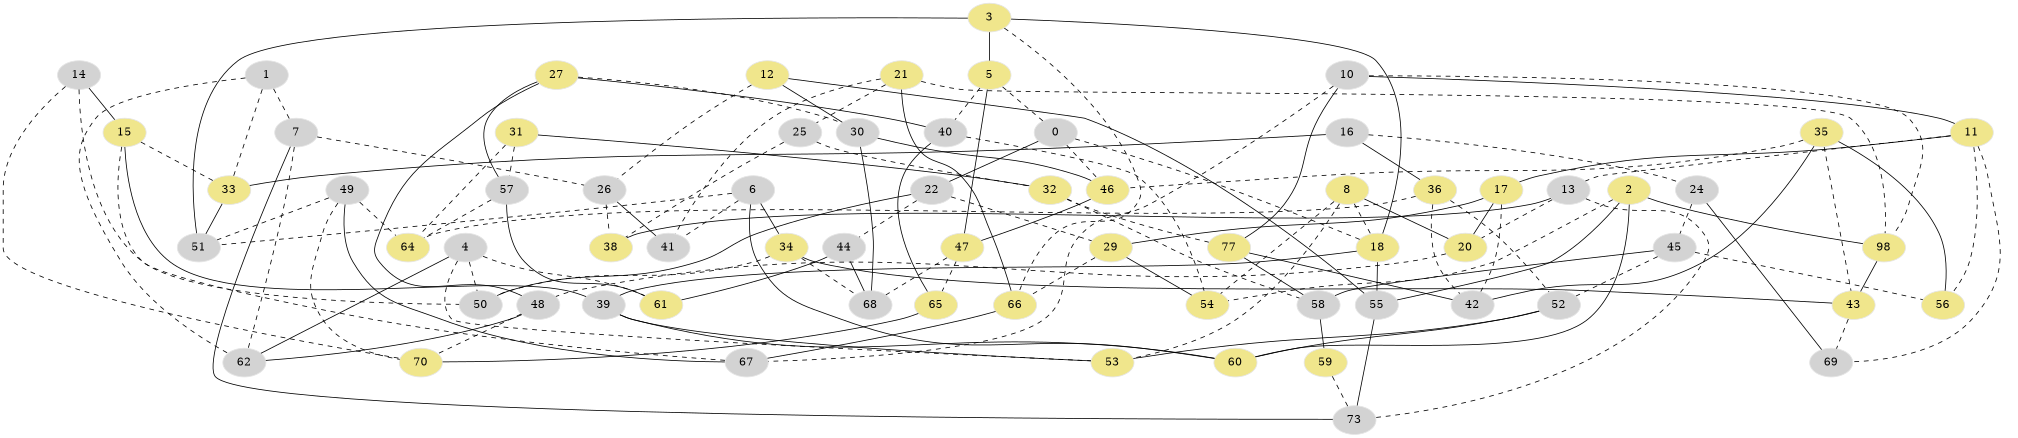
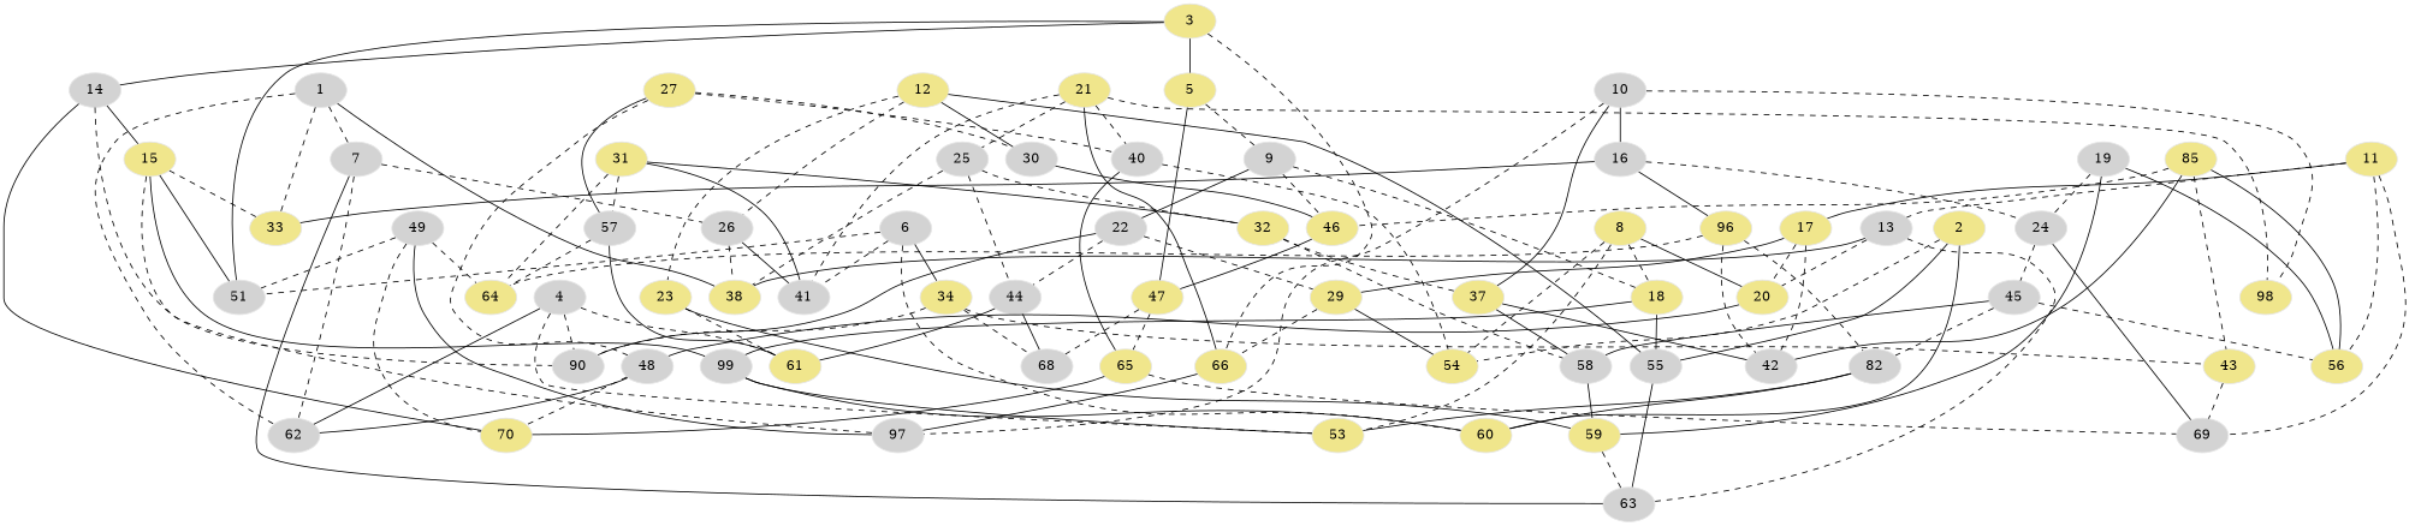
  graph {
    node [color=gray90 fillcolor=khaki style=filled]
    edge [style=dashed]
    1 [fillcolor=lightgrey]
    7 [fillcolor=lightgrey]
    33
    38
    62 [fillcolor=lightgrey]
    26 [fillcolor=lightgrey]
-   63 [fillcolor=lightgrey label=73]
+   63 [fillcolor=lightgrey]
    51 [fillcolor=lightgrey]
    n9 [label=98]
    2
    54
    55 [fillcolor=lightgrey]
    60
    43
    3
    5
    14 [fillcolor=lightgrey]
    66
-   9 [fillcolor=lightgrey label=0]
+   9 [fillcolor=lightgrey]
    40 [fillcolor=lightgrey]
    47
-   50 [fillcolor=lightgrey]
+   50 [fillcolor=lightgrey label=90]
    15
    70
-   67 [fillcolor=lightgrey]
+   67 [fillcolor=lightgrey label=97]
    4 [fillcolor=lightgrey]
    53
    61
    18
    22 [fillcolor=lightgrey]
    46
    65
    68 [fillcolor=lightgrey]
    6 [fillcolor=lightgrey]
    34
    41 [fillcolor=lightgrey]
    8
    20
-   39 [fillcolor=lightgrey]
+   39 [fillcolor=lightgrey label=99]
    48 [fillcolor=lightgrey]
    29
    44 [fillcolor=lightgrey]
    10 [fillcolor=lightgrey]
    16 [fillcolor=lightgrey]
-   37 [label=77]
+   37
    24 [fillcolor=lightgrey]
-   36
+   36 [label=96]
    42 [fillcolor=lightgrey]
    58 [fillcolor=lightgrey]
    13 [fillcolor=lightgrey]
    11
    17
    56
    69 [fillcolor=lightgrey]
    12
+   23
    30 [fillcolor=lightgrey]
    59
    45 [fillcolor=lightgrey]
    64
-   52 [fillcolor=lightgrey]
+   52 [fillcolor=lightgrey label=82]
+   19 [fillcolor=lightgrey]
    21
    25 [fillcolor=lightgrey]
    32
    27
    57 [fillcolor=lightgrey]
    31
-   35
+   35 [label=85]
    49 [fillcolor=lightgrey]
    1 -- 7
    1 -- 33
+   1 -- 38 [style=solid]
    1 -- 62
    7 -- 62
    7 -- 26
    7 -- 63 [style=solid]
-   33 -- 51 [style=solid]
+   15 -- 51 [style=solid]
    26 -- 38
    26 -- 41 [style=solid]
-   n9 -- 43 [style=solid]
-   2 -- n9 [style=solid]
    2 -- 54
    2 -- 55 [style=solid]
    2 -- 60 [style=solid]
    55 -- 63 [style=solid]
    43 -- 69
    3 -- 51 [style=solid]
    3 -- 5 [style=solid]
-   3 -- 18 [style=solid]
+   3 -- 14 [style=solid]
    3 -- 66
    5 -- 9
-   5 -- 40
+   21 -- 40
    5 -- 47 [style=solid]
    14 -- 50
    14 -- 15 [style=solid]
-   14 -- 70
+   14 -- 70 [style=solid]
    66 -- 67 [style=solid]
    9 -- 18
    9 -- 22 [style=solid]
    9 -- 46
    40 -- 54
    40 -- 65 [style=solid]
    47 -- 65
    47 -- 68
    15 -- 33
    15 -- 67
    15 -- 39 [style=solid]
    4 -- 62 [style=solid]
    4 -- 50
    4 -- 53
    4 -- 61
    18 -- 55 [style=solid]
    18 -- 39 [style=solid]
    22 -- 50 [style=solid]
    22 -- 29
    22 -- 44
    46 -- 47 [style=solid]
    65 -- 70 [style=solid]
+   65 -- 69
    6 -- 51
-   6 -- 60 [style=solid]
+   6 -- 60
    6 -- 34 [style=solid]
    6 -- 41
-   34 -- 43 [style=solid]
+   34 -- 43
    34 -- 50
    34 -- 68
    8 -- 54
    8 -- 53
    8 -- 18
    8 -- 20 [style=solid]
-   20 -- 48
+   20 -- 48 [style=solid]
    39 -- 60 [style=solid]
    39 -- 53 [style=solid]
    48 -- 62 [style=solid]
    48 -- 70
    29 -- 54 [style=solid]
    29 -- 66
    44 -- 61 [style=solid]
    44 -- 68 [style=solid]
    10 -- n9
    10 -- 67
-   10 -- 11 [style=solid]
+   10 -- 16 [style=solid]
    10 -- 37 [style=solid]
    16 -- 33 [style=solid]
    16 -- 24
    16 -- 36 [style=solid]
    37 -- 42 [style=solid]
    37 -- 58 [style=solid]
    24 -- 69 [style=solid]
    24 -- 45
    36 -- 42
    36 -- 64
    36 -- 52
    58 -- 59 [style=solid]
    13 -- 38 [style=solid]
    13 -- 63
    13 -- 20
    11 -- 13
    11 -- 17 [style=solid]
    11 -- 56
    11 -- 69
-   17 -- 20 [style=solid]
+   17 -- 20
    17 -- 29 [style=solid]
    17 -- 42
    12 -- 26
    12 -- 55 [style=solid]
+   12 -- 23
    12 -- 30 [style=solid]
+   23 -- 61
+   23 -- 59 [style=solid]
    30 -- 46 [style=solid]
-   30 -- 68 [style=solid]
    59 -- 63
    45 -- 58 [style=solid]
    45 -- 56
    45 -- 52
    52 -- 60 [style=solid]
    52 -- 53 [style=solid]
+   19 -- 24
+   19 -- 56 [style=solid]
+   19 -- 59 [style=solid]
    21 -- n9
    21 -- 66 [style=solid]
    21 -- 41
    21 -- 25
    25 -- 38
+   25 -- 44
    25 -- 32
    32 -- 37
    32 -- 58
-   27 -- 40 [style=solid]
-   27 -- 48 [style=solid]
+   27 -- 40
+   27 -- 48
    27 -- 30
    27 -- 57 [style=solid]
    57 -- 61 [style=solid]
    57 -- 64
+   31 -- 41 [style=solid]
    31 -- 64
    31 -- 32 [style=solid]
    31 -- 57
    35 -- 43
    35 -- 46
    35 -- 42 [style=solid]
    35 -- 56 [style=solid]
    49 -- 51
    49 -- 70
    49 -- 67 [style=solid]
    49 -- 64
  }
